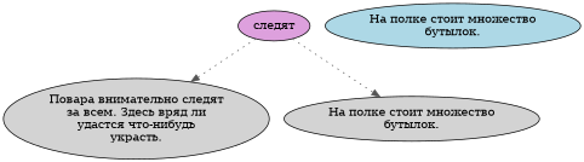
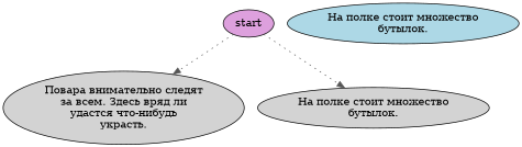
  digraph {
    node [color="#000000" fillcolor=lightgrey style=filled]
    edge [color="#555555" style=dotted]
-   start [fillcolor=plum label="следят"]
+   start [fillcolor=plum]
    n2 [label="Повара внимательно следят\nза всем. Здесь вряд ли\nудастся что-нибудь\nукрасть."]
    n3 [label="На полке стоит множество\nбутылок."]
    n4 [fillcolor=lightblue label="На полке стоит множество\nбутылок."]
    start -> n2
    start -> n3
  }
